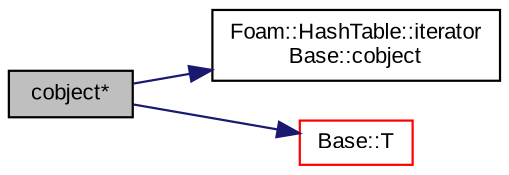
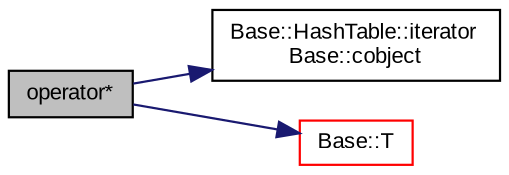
  digraph {
    fontname="Liberation Sans"
    rankdir=LR
    node [color=black fontname="Liberation Sans" fontsize=10 shape=record]
    edge [color=midnightblue fontname="Liberation Sans" fontsize=10 labelfontname=Helvetica labelfontsize=10 style=solid]
-   n1 [fillcolor=grey75 fontcolor=black height=0.2 label="cobject*" style=filled width=0.4]
-   n2 [height=0.2 label="Foam::HashTable::iterator\lBase::cobject" width=0.4]
+   n1 [fillcolor=grey75 fontcolor=black height=0.2 label="operator*" style=filled width=0.4]
+   n2 [height=0.2 label="Base::HashTable::iterator\lBase::cobject" width=0.4]
    n3 [color=red height=0.2 label="Base::T" width=0.4]
    n1 -> n2
    n1 -> n3
  }
